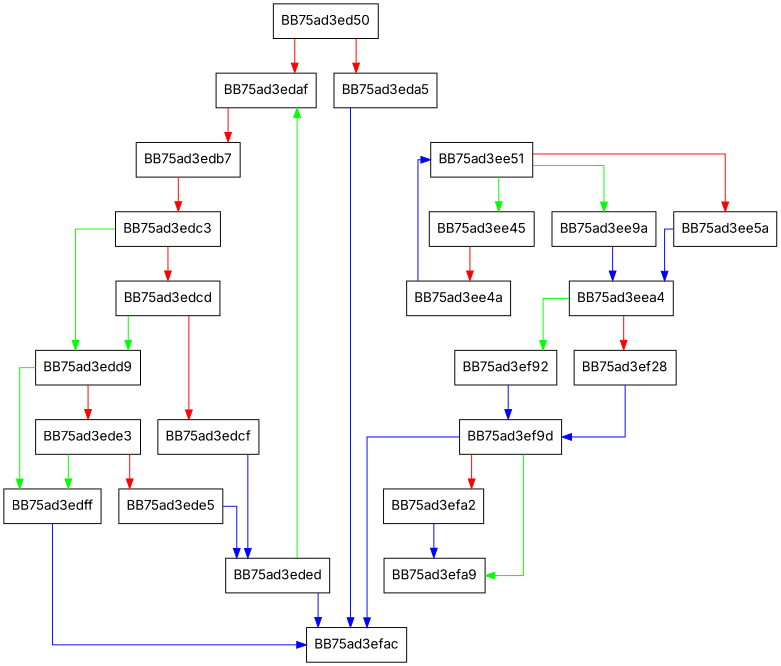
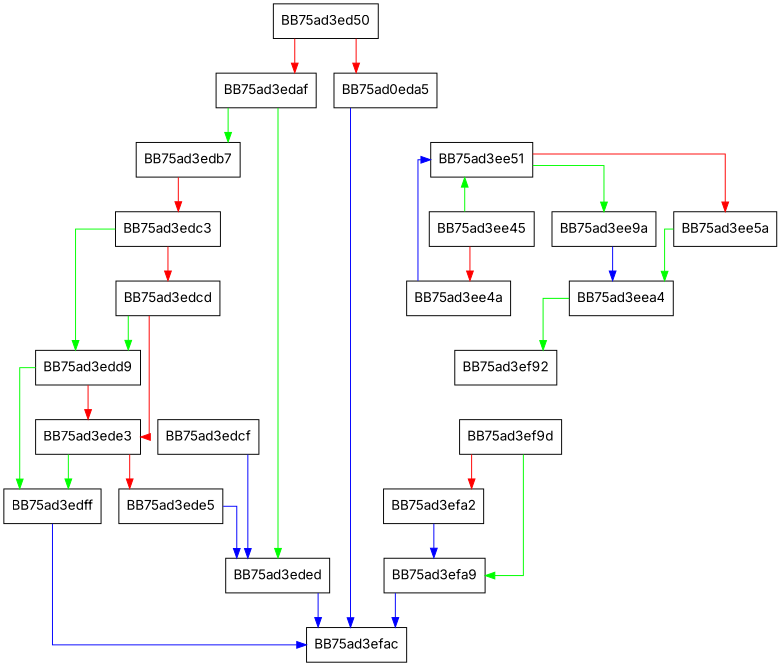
  digraph {
    fontname=Inter
    splines=ortho
    node [fontname=Inter shape=box]
    edge [color=red fontname=Inter]
    BB75ad3ed50
    BB75ad3edaf
-   BB75ad3eda5
+   BB75ad3eda5 [label=BB75ad0eda5]
    BB75ad3eded
    BB75ad3edb7
    BB75ad3efac
    BB75ad3edc3
    BB75ad3ee45
    BB75ad3ee51
    BB75ad3ee4a
    BB75ad3edd9
    BB75ad3edcd
    BB75ad3ee9a
    BB75ad3ee5a
    BB75ad3edff
    BB75ad3ede3
    BB75ad3edcf
    BB75ad3ede5
    BB75ad3eea4
    BB75ad3ef92
-   BB75ad3ef28
    BB75ad3ef9d
    BB75ad3efa9
    BB75ad3efa2
    BB75ad3ed50 -> BB75ad3edaf
    BB75ad3ed50 -> BB75ad3eda5
-   BB75ad3eded -> BB75ad3edaf [color=green]
-   BB75ad3edaf -> BB75ad3edb7
+   BB75ad3edaf -> BB75ad3eded [color=green]
+   BB75ad3edaf -> BB75ad3edb7 [color=green]
    BB75ad3eda5 -> BB75ad3efac [color=blue]
    BB75ad3eded -> BB75ad3efac [color=blue]
    BB75ad3edb7 -> BB75ad3edc3
    BB75ad3edc3 -> BB75ad3edd9 [color=green]
    BB75ad3edc3 -> BB75ad3edcd
-   BB75ad3ee51 -> BB75ad3ee45 [color=green]
+   BB75ad3ee45 -> BB75ad3ee51 [color=green]
    BB75ad3ee45 -> BB75ad3ee4a
    BB75ad3ee51 -> BB75ad3ee9a [color=green]
    BB75ad3ee51 -> BB75ad3ee5a
    BB75ad3ee4a -> BB75ad3ee51 [color=blue]
    BB75ad3edd9 -> BB75ad3edff [color=green]
    BB75ad3edd9 -> BB75ad3ede3
    BB75ad3edcd -> BB75ad3edd9 [color=green]
-   BB75ad3edcd -> BB75ad3edcf
+   BB75ad3edcd -> BB75ad3ede3
    BB75ad3ee9a -> BB75ad3eea4 [color=blue]
-   BB75ad3ee5a -> BB75ad3eea4 [color=blue]
+   BB75ad3ee5a -> BB75ad3eea4 [color=green]
    BB75ad3edff -> BB75ad3efac [color=blue]
    BB75ad3ede3 -> BB75ad3edff [color=green]
    BB75ad3ede3 -> BB75ad3ede5
    BB75ad3edcf -> BB75ad3eded [color=blue]
    BB75ad3ede5 -> BB75ad3eded [color=blue]
    BB75ad3eea4 -> BB75ad3ef92 [color=green]
-   BB75ad3eea4 -> BB75ad3ef28
-   BB75ad3ef92 -> BB75ad3ef9d [color=blue]
-   BB75ad3ef28 -> BB75ad3ef9d [color=blue]
    BB75ad3ef9d -> BB75ad3efa9 [color=green]
    BB75ad3ef9d -> BB75ad3efa2
-   BB75ad3ef9d -> BB75ad3efac [color=blue]
+   BB75ad3efa9 -> BB75ad3efac [color=blue]
    BB75ad3efa2 -> BB75ad3efa9 [color=blue]
  }
